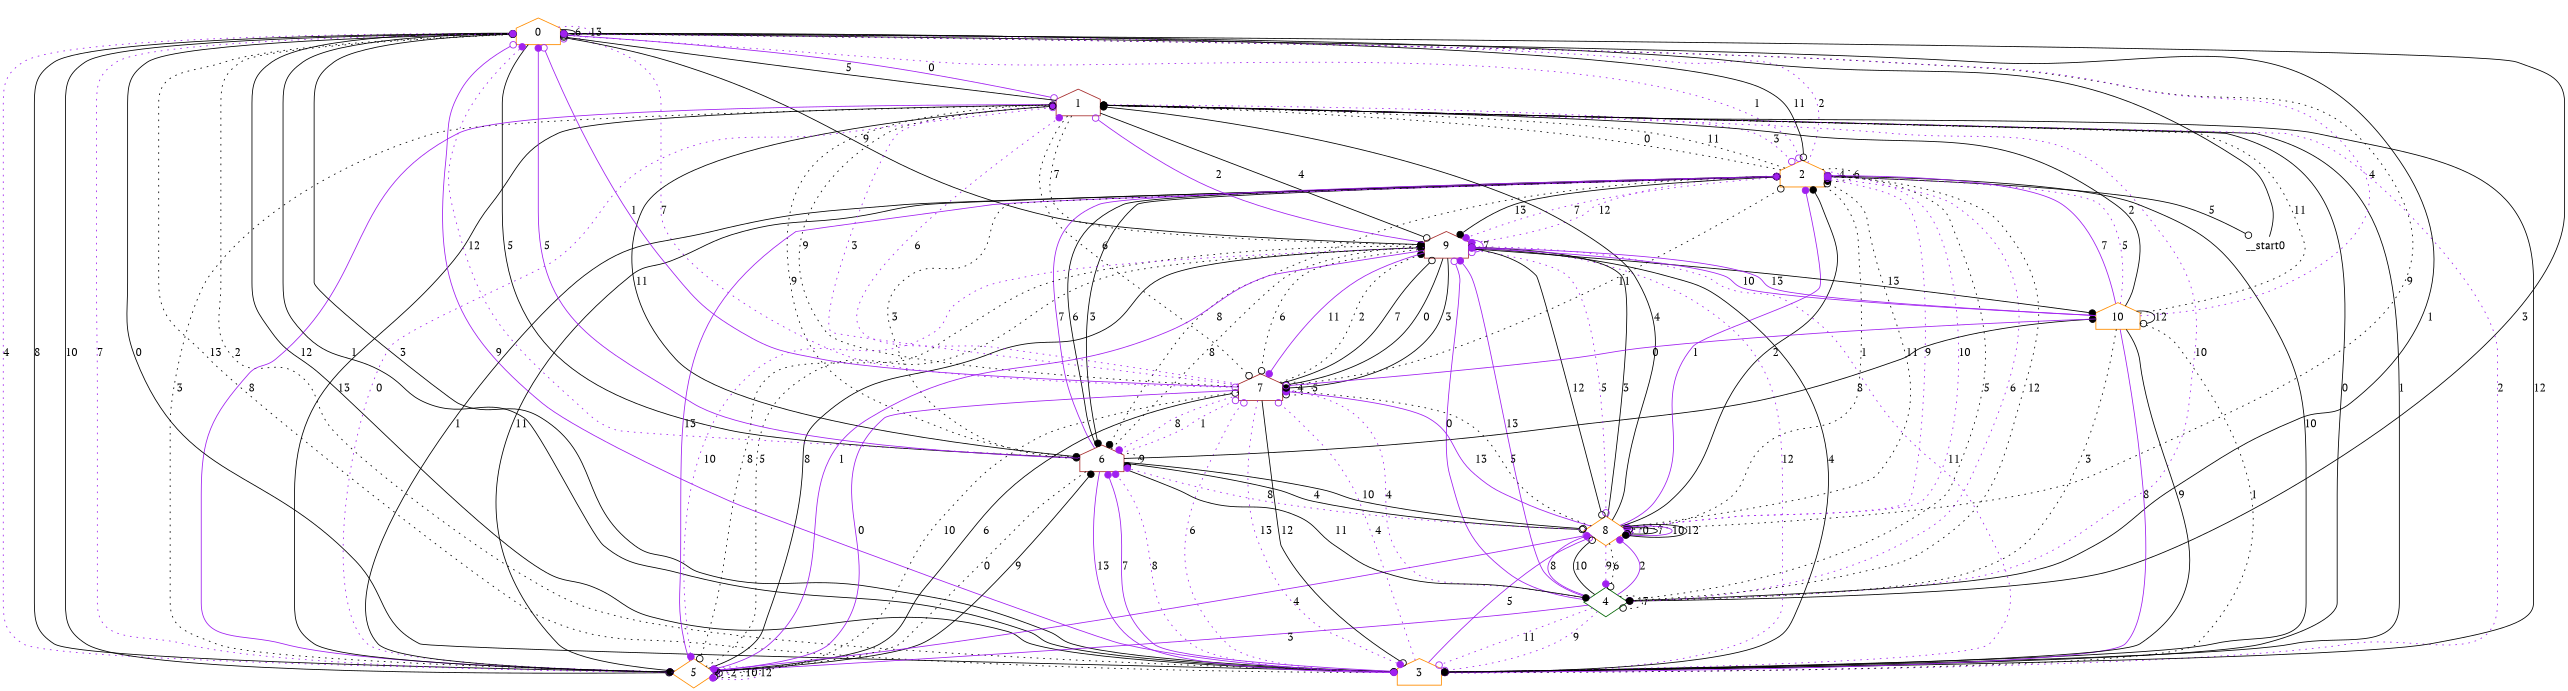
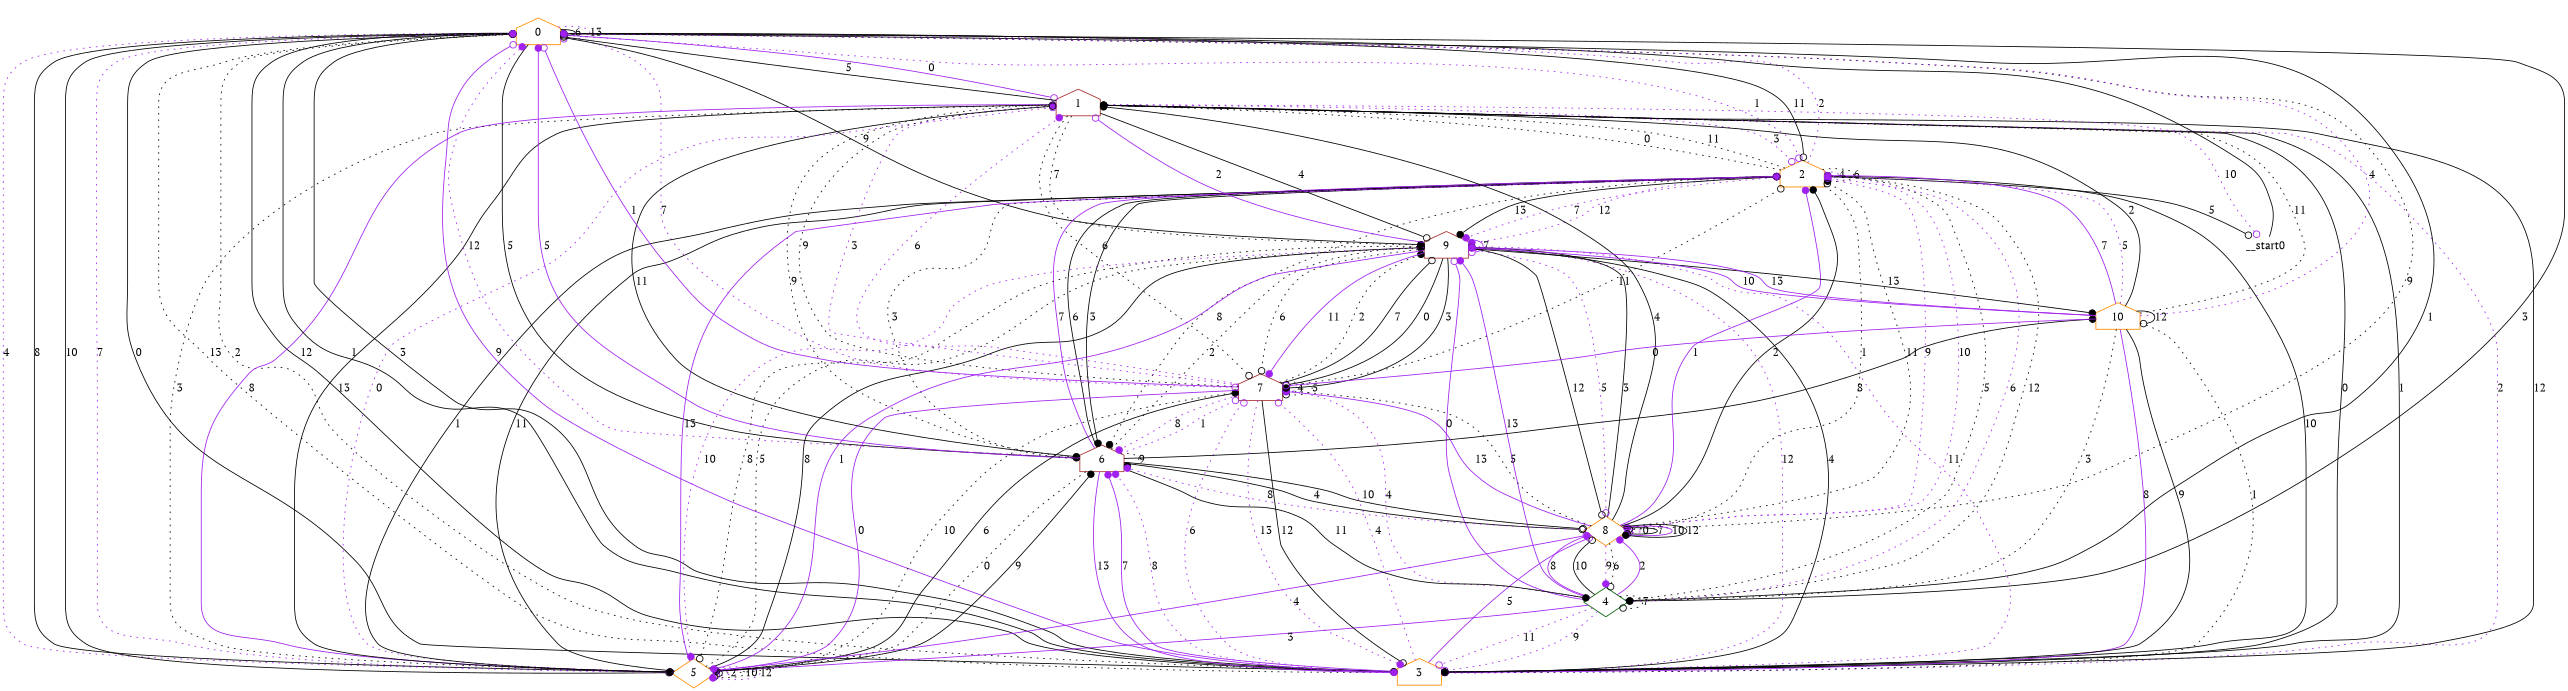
  digraph {
    fontname="PT Serif"
    node [color=darkorange fontname="PT Serif" shape=house]
    edge [arrowhead=odot color=black fontname="PT Serif" style=solid]
    n1 [label=0]
    n2 [color=brown label=1]
    n3 [label=2]
    n4 [label=3]
    n5 [color=darkgreen label=4 shape=diamond]
    n6 [label=5 shape=diamond]
    n7 [color=brown label=6]
    n8 [color=brown label=7]
    n9 [label=8 shape=diamond]
    n10 [color=brown label=9]
    __start0 [color=brown height=0 shape=none width=0]
    n12 [label=10]
    n1 -> n1 [label=6]
    n1 -> n1 [color=purple label=13 style=dotted]
    n1 -> n2 [color=purple label=0]
    n1 -> n3 [color=purple label=1 style=dotted]
    n1 -> n3 [label=11]
    n1 -> n4 [arrowhead=dot label=2 style=dotted]
    n1 -> n4 [label=12]
    n1 -> n5 [arrowhead=dot label=3]
    n1 -> n6 [arrowhead=dot color=purple label=4 style=dotted]
    n1 -> n6 [label=8]
    n1 -> n6 [label=10]
    n1 -> n7 [label=5]
    n1 -> n8 [color=purple label=7 style=dotted]
    n1 -> n9 [label=9 style=dotted]
    n1 -> n10 [arrowhead=dot label=9]
    n2 -> n1 [label=5]
    n2 -> n3 [color=purple label=3 style=dotted]
    n2 -> n4 [arrowhead=dot label=0]
    n2 -> n4 [label=1]
    n2 -> n4 [color=purple label=2 style=dotted]
    n2 -> n4 [label=12]
-   n2 -> n5 [color=purple label=10 style=dotted]
+   n2 -> __start0 [color=purple label=10 style=dotted]
    n2 -> n6 [color=purple label=8]
    n2 -> n6 [arrowhead=dot label=13]
    n2 -> n7 [arrowhead=dot label=9 style=dotted]
    n2 -> n7 [label=11]
    n2 -> n8 [label=6 style=dotted]
    n2 -> n10 [label=4]
    n2 -> n10 [label=7 style=dotted]
    n3 -> n1 [color=purple label=2 style=dotted]
    n3 -> n2 [label=0 style=dotted]
    n3 -> n2 [arrowhead=dot label=11 style=dotted]
    n3 -> n3 [arrowhead=dot color=purple label=4 style=dotted]
    n3 -> n3 [arrowhead=dot label=6 style=dotted]
    n3 -> n7 [arrowhead=dot label=3]
    n3 -> n7 [arrowhead=dot label=8 style=dotted]
    n3 -> n9 [label=1 style=dotted]
    n3 -> n9 [color=purple label=9 style=dotted]
    n3 -> n9 [arrowhead=dot color=purple label=10 style=dotted]
    n3 -> n10 [arrowhead=dot color=purple label=7 style=dotted]
    n3 -> n10 [arrowhead=dot color=purple label=12 style=dotted]
    n3 -> n10 [arrowhead=dot label=13]
    n3 -> __start0 [label=5]
    n4 -> n1 [label=0]
    n4 -> n1 [label=1]
    n4 -> n1 [label=3]
    n4 -> n1 [color=purple label=9]
    n4 -> n1 [label=13 style=dotted]
    n4 -> n3 [label=10]
    n4 -> n7 [arrowhead=dot color=purple label=7]
    n4 -> n7 [arrowhead=dot color=purple label=8 style=dotted]
    n4 -> n8 [color=purple label=4 style=dotted]
    n4 -> n8 [color=purple label=6 style=dotted]
    n4 -> n9 [color=purple label=5]
    n4 -> n10 [arrowhead=dot color=purple label=11 style=dotted]
    n4 -> n10 [arrowhead=dot color=purple label=12 style=dotted]
    n5 -> n1 [arrowhead=dot label=1]
    n5 -> n3 [arrowhead=dot label=5 style=dotted]
    n5 -> n3 [arrowhead=dot color=purple label=6 style=dotted]
    n5 -> n3 [label=12 style=dotted]
    n5 -> n4 [color=purple label=9 style=dotted]
    n5 -> n4 [color=purple label=11 style=dotted]
    n5 -> n5 [label=7 style=dotted]
    n5 -> n6 [color=purple label=3]
    n5 -> n8 [arrowhead=dot color=purple label=4 style=dotted]
    n5 -> n9 [arrowhead=dot color=purple label=2]
    n5 -> n9 [arrowhead=dot color=purple label=8]
    n5 -> n9 [label=10]
    n5 -> n10 [color=purple label=0]
    n5 -> n10 [arrowhead=dot color=purple label=13]
    n6 -> n1 [arrowhead=dot color=purple label=7 style=dotted]
    n6 -> n2 [color=purple label=0 style=dotted]
    n6 -> n2 [arrowhead=dot label=3 style=dotted]
    n6 -> n3 [arrowhead=dot label=1]
    n6 -> n3 [arrowhead=dot label=11]
    n6 -> n3 [arrowhead=dot color=purple label=13]
    n6 -> n6 [color=purple label=2 style=dotted]
    n6 -> n6 [label=10 style=dotted]
    n6 -> n6 [arrowhead=dot color=purple label=12 style=dotted]
    n6 -> n7 [arrowhead=dot label=9]
-   n6 -> n8 [label=6]
+   n6 -> n8 [arrowhead=dot label=6]
    n6 -> n9 [color=purple label=4]
    n6 -> n10 [label=5 style=dotted]
    n6 -> n10 [label=8]
    n7 -> n1 [arrowhead=dot color=purple label=5]
    n7 -> n1 [arrowhead=dot color=purple label=12 style=dotted]
    n7 -> n3 [label=3 style=dotted]
    n7 -> n3 [label=6]
    n7 -> n3 [color=purple label=7]
    n7 -> n4 [arrowhead=dot color=purple label=13]
    n7 -> n5 [arrowhead=dot label=11]
    n7 -> n6 [arrowhead=dot label=0 style=dotted]
    n7 -> n7 [arrowhead=dot label=9 style=dotted]
    n7 -> n8 [color=purple label=1 style=dotted]
    n7 -> n9 [label=4]
    n7 -> n9 [label=10]
-   n7 -> n10 [arrowhead=dot label=8 style=dotted]
+   n7 -> n10 [arrowhead=dot label=2 style=dotted]
    n7 -> n12 [arrowhead=dot label=8]
    n8 -> n1 [color=purple label=1]
    n8 -> n2 [arrowhead=dot color=purple label=3 style=dotted]
    n8 -> n2 [arrowhead=dot color=purple label=6 style=dotted]
    n8 -> n2 [label=9 style=dotted]
    n8 -> n3 [label=11 style=dotted]
    n8 -> n4 [label=12]
    n8 -> n4 [arrowhead=dot color=purple label=13 style=dotted]
    n8 -> n6 [color=purple label=0]
    n8 -> n6 [label=10 style=dotted]
    n8 -> n7 [arrowhead=dot color=purple label=8 style=dotted]
    n8 -> n8 [color=purple label=4 style=dotted]
    n8 -> n8 [label=5 style=dotted]
    n8 -> n10 [arrowhead=dot label=2 style=dotted]
    n8 -> n10 [label=7]
    n9 -> n2 [arrowhead=dot label=4]
    n9 -> n3 [arrowhead=dot color=purple label=1]
    n9 -> n3 [arrowhead=dot label=2]
    n9 -> n3 [label=11 style=dotted]
    n9 -> n5 [label=6 style=dotted]
    n9 -> n5 [arrowhead=dot color=purple label=9 style=dotted]
    n9 -> n7 [arrowhead=dot color=purple label=8 style=dotted]
    n9 -> n8 [arrowhead=dot label=5 style=dotted]
    n9 -> n8 [arrowhead=dot color=purple label=13]
    n9 -> n9 [color=purple label=0 style=dotted]
    n9 -> n9 [arrowhead=dot label=7]
    n9 -> n9 [arrowhead=dot color=purple label=10]
    n9 -> n9 [arrowhead=dot label=12]
    n9 -> n10 [label=3]
    n10 -> n2 [color=purple label=2]
    n10 -> n4 [label=4]
    n10 -> n6 [arrowhead=dot color=purple label=1]
    n10 -> n6 [label=8 style=dotted]
    n10 -> n6 [arrowhead=dot color=purple label=10 style=dotted]
    n10 -> n8 [label=0]
    n10 -> n8 [arrowhead=dot label=3]
    n10 -> n8 [label=6 style=dotted]
    n10 -> n8 [arrowhead=dot color=purple label=11]
    n10 -> n9 [color=purple label=5 style=dotted]
    n10 -> n9 [label=12]
    n10 -> n10 [color=purple label=7]
    n10 -> n12 [arrowhead=dot label=13]
    __start0 -> n1 [arrowhead=dot]
    n12 -> n1 [arrowhead=dot color=purple label=4 style=dotted]
    n12 -> n2 [arrowhead=dot label=2]
    n12 -> n2 [arrowhead=dot label=11 style=dotted]
    n12 -> n3 [arrowhead=dot color=purple label=5 style=dotted]
    n12 -> n3 [color=purple label=7]
    n12 -> n4 [label=1 style=dotted]
    n12 -> n4 [arrowhead=dot color=purple label=8]
    n12 -> n4 [arrowhead=dot label=9]
    n12 -> n5 [arrowhead=dot label=3 style=dotted]
    n12 -> n8 [color=purple label=0]
    n12 -> n10 [color=purple label=10]
    n12 -> n10 [arrowhead=dot color=purple label=13]
    n12 -> n12 [label=12]
  }
